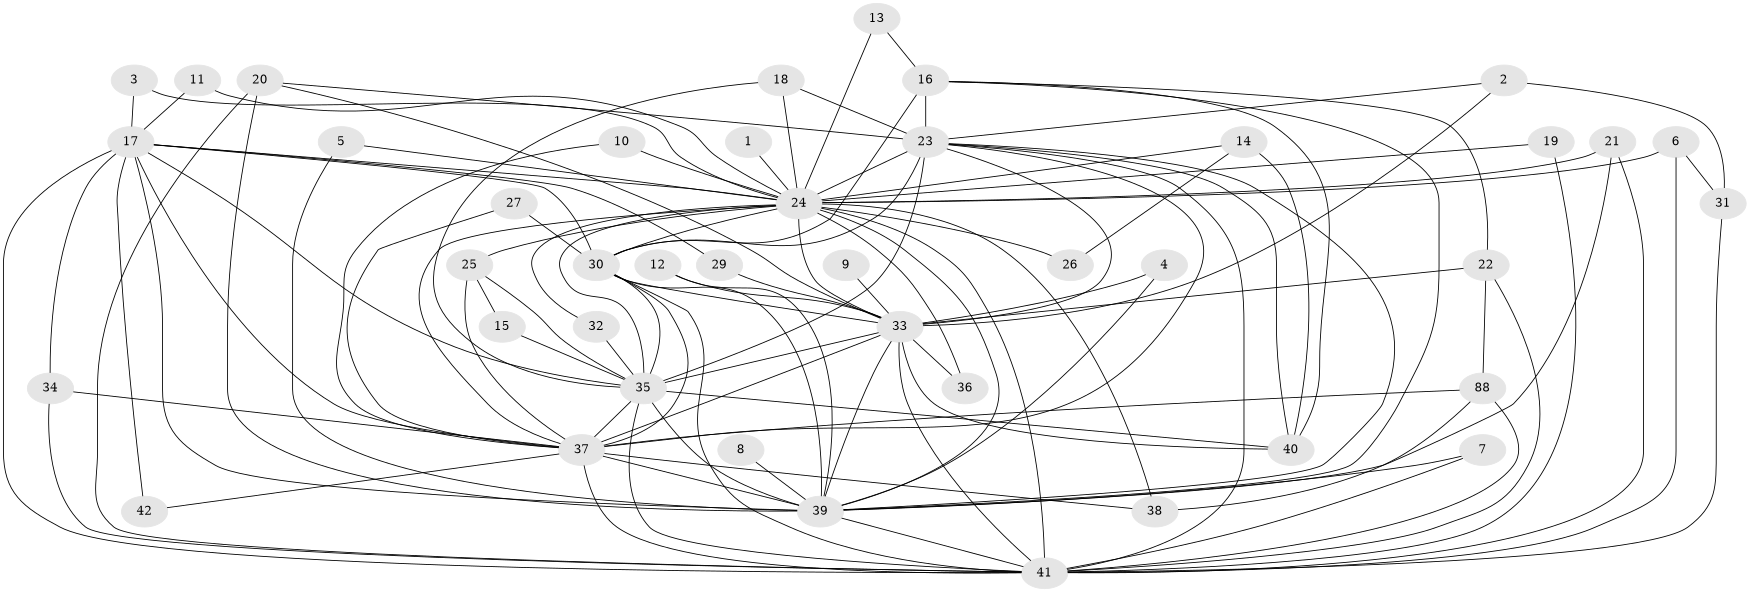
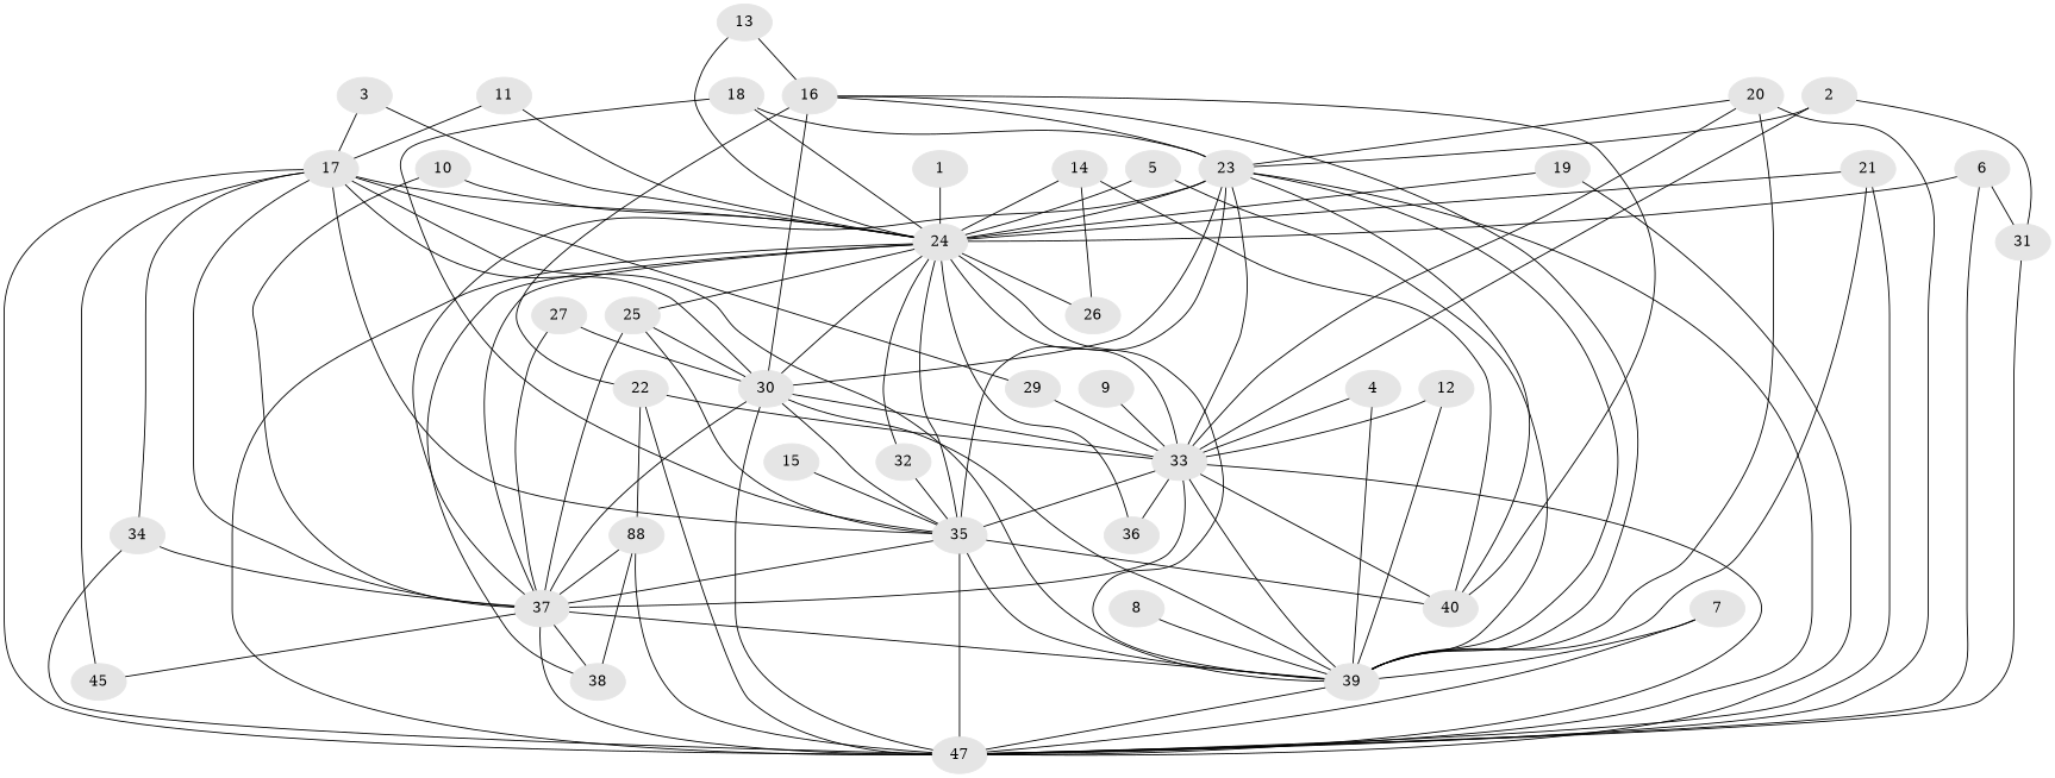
  graph {
    node [color=gray90 style=filled]
    edge [weight=1.0]
    1
    24
    33
    39
-   41
+   41 [label=47]
    37
    26
    35
    30
    25
    32
    36
    38
    2
    23
    31
    40
    3
    17
    29
    34
-   42
+   42 [label=45]
    4
    5
    6
    7
    8
    9
    10
    11
    12
    13
    16
    22
    14
    15
    n37 [label=88]
    18
    19
    20
    21
    27
    1 -- 24
    24 -- 33 [weight=3.0]
    24 -- 39
    24 -- 41 [weight=2.0]
    24 -- 37
    24 -- 26
    24 -- 35 [weight=2.0]
    24 -- 30
    24 -- 25 [weight=2.0]
    24 -- 32
    24 -- 36
    24 -- 38
    33 -- 39
    33 -- 41
    33 -- 37
    33 -- 35
    33 -- 36
    33 -- 40
    39 -- 41
    37 -- 39
    37 -- 41 [weight=3.0]
    37 -- 38
    37 -- 42
    35 -- 39
    35 -- 41
    35 -- 37
    35 -- 40
    30 -- 33
    30 -- 39 [weight=3.0]
    30 -- 41
    30 -- 37 [weight=2.0]
    30 -- 35
    25 -- 37
    25 -- 35
-   25 -- 15
+   25 -- 30
    32 -- 35
    2 -- 33
    2 -- 23
    2 -- 31
    23 -- 24 [weight=5.0]
    23 -- 33 [weight=2.0]
    23 -- 39 [weight=2.0]
    23 -- 41 [weight=3.0]
    23 -- 37 [weight=2.0]
    23 -- 35 [weight=3.0]
    23 -- 30 [weight=3.0]
    23 -- 40 [weight=2.0]
    31 -- 41
    3 -- 24
    3 -- 17
    17 -- 24
    17 -- 39
    17 -- 41
    17 -- 37 [weight=2.0]
    17 -- 35
    17 -- 30
    17 -- 29
    17 -- 34
    17 -- 42 [weight=2.0]
    29 -- 33 [weight=2.0]
    34 -- 41
    34 -- 37
    4 -- 33
    4 -- 39
    5 -- 24
    5 -- 39
    6 -- 24
    6 -- 41
    6 -- 31
    7 -- 39 [weight=2.0]
    7 -- 41
    8 -- 39
    9 -- 33
    10 -- 24
    10 -- 37
    11 -- 24
    11 -- 17
    12 -- 33
    12 -- 39 [weight=2.0]
    13 -- 24
    13 -- 16
    16 -- 39
    16 -- 30 [weight=2.0]
    16 -- 23
    16 -- 40
    16 -- 22
    22 -- 33
    22 -- 41 [weight=2.0]
    22 -- n37
    14 -- 24
    14 -- 26
    14 -- 40
    15 -- 35
    n37 -- 41
    n37 -- 37
    n37 -- 38
    18 -- 24
    18 -- 35
    18 -- 23
    19 -- 24
    19 -- 41
    20 -- 33
    20 -- 39 [weight=2.0]
    20 -- 41
    20 -- 23
    21 -- 24
    21 -- 39
    21 -- 41
    27 -- 37
    27 -- 30
  }
